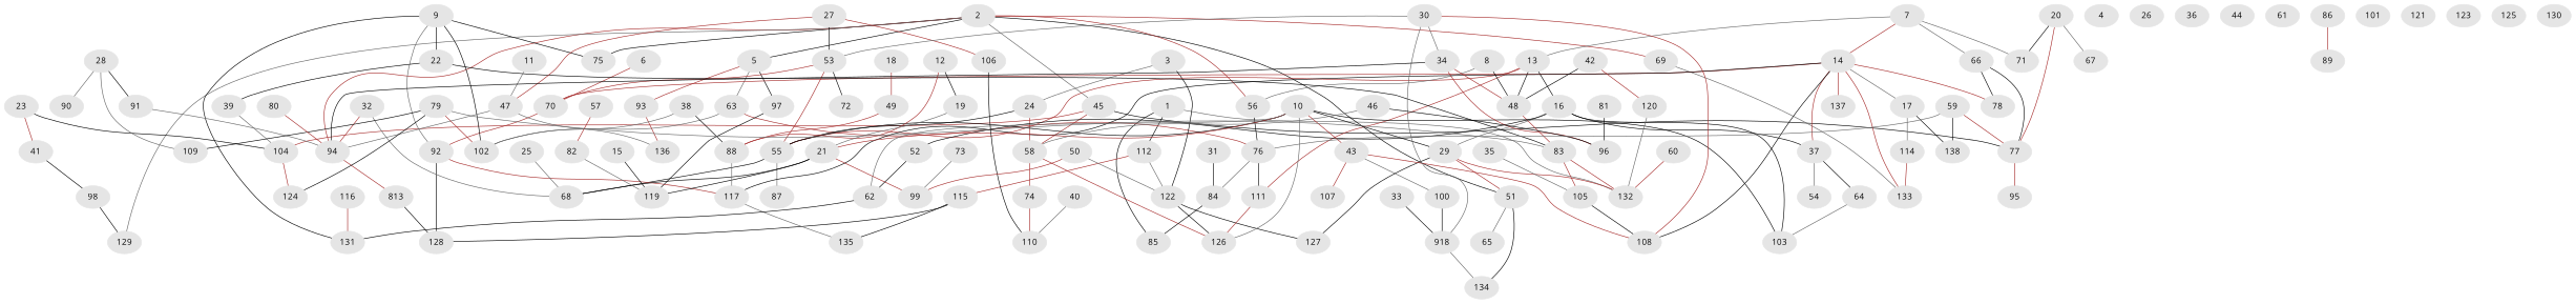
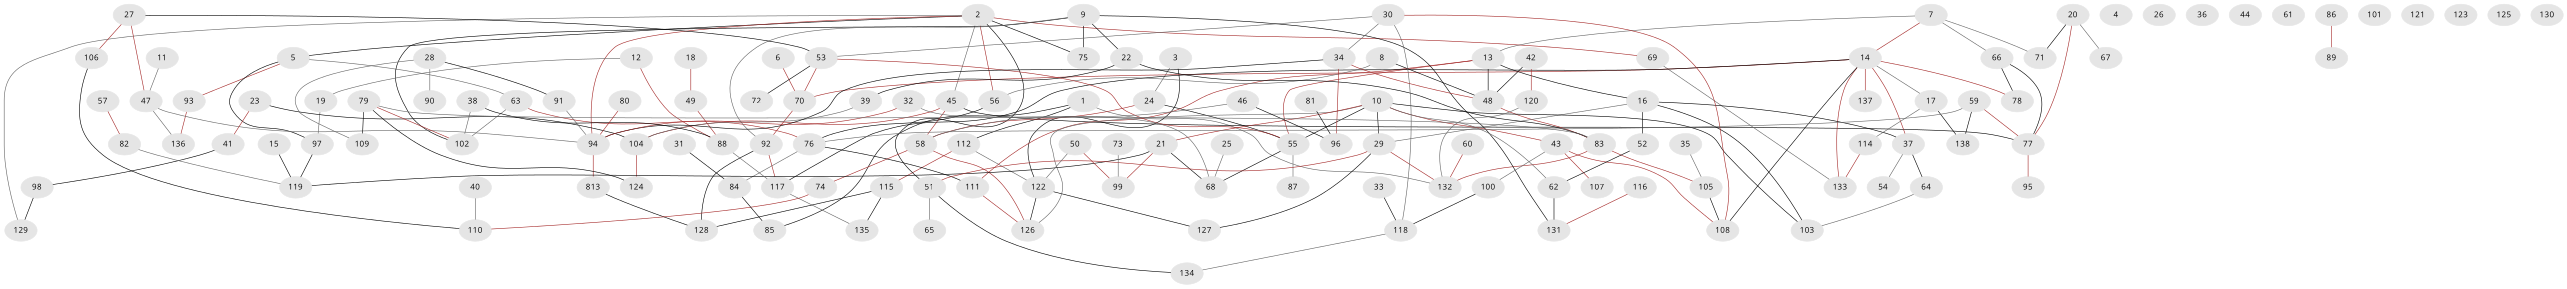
  graph {
    fontname="Open Sans"
    node [color=gray90 fontname="Open Sans" style=filled]
    edge [color=black fontname="Open Sans"]
    1
    85
    112
    132
    122
    115
    2
    5
    45
    51
    56
    69
    75
    94
    129
    63
    93
    97
    77
    104
    58
    65
    134
    76
    133
    n26 [label=813]
    3
    24
    55
    126
    127
    4
    102
    136
    119
    6
    70
    92
    7
    13
    14
    66
    71
    48
    16
    111
    17
    37
    78
    108
    117
    137
    8
    83
    9
    22
    131
    39
    128
    10
    21
    29
    43
    62
    103
    68
    99
    100
    107
    87
    11
    47
    12
    19
    88
    52
    138
    114
    54
    64
    135
    15
    18
    49
    20
    67
    95
    105
    23
    41
    98
    124
    74
    25
    26
    27
    53
    106
    72
    110
    28
    90
    91
    109
    30
    34
-   118 [label=918]
+   118
    96
    31
    84
    32
    33
    35
    36
    38
    40
    42
    120
    44
    46
    50
    57
    82
    59
    60
    61
    73
    79
    80
    81
    86
    89
    101
    116
    121
    123
    125
    130
    1 -- 85
    1 -- 112
    1 -- 132 [color=gray40]
    112 -- 122 [color=gray40]
    112 -- 115 [color=brown]
    122 -- 126
    122 -- 127
    115 -- 128
    115 -- 135
    2 -- 5
    2 -- 45 [color=gray40]
    2 -- 51
    2 -- 56 [color=brown]
    2 -- 69 [color=brown]
    2 -- 75
    2 -- 94 [color=brown]
    2 -- 129 [color=gray40]
    5 -- 63 [color=gray40]
    5 -- 93 [color=brown]
    5 -- 97
    45 -- 77
    45 -- 104 [color=brown]
    45 -- 58 [color=brown]
    51 -- 65 [color=gray40]
    51 -- 134
    56 -- 76
    69 -- 133 [color=gray40]
    94 -- n26 [color=brown]
    63 -- 76 [color=brown]
    63 -- 102 [color=gray40]
    93 -- 136 [color=brown]
    97 -- 119
    77 -- 95 [color=brown]
    104 -- 124 [color=brown]
    58 -- 126 [color=brown]
    58 -- 74 [color=brown]
    76 -- 111
    76 -- 84 [color=gray40]
    n26 -- 128
    3 -- 122
    3 -- 24 [color=gray40]
    24 -- 58 [color=brown]
    24 -- 55
    55 -- 68
    55 -- 87 [color=gray40]
    6 -- 70 [color=brown]
    70 -- 92 [color=brown]
    92 -- 117 [color=brown]
    92 -- 128
    7 -- 13 [color=gray40]
    7 -- 14 [color=brown]
    7 -- 66 [color=gray40]
    7 -- 71 [color=gray40]
    13 -- 55 [color=brown]
    13 -- 48
    13 -- 16
    13 -- 111 [color=brown]
    14 -- 133 [color=brown]
    14 -- 70 [color=brown]
    14 -- 17 [color=gray40]
    14 -- 37 [color=brown]
    14 -- 78 [color=brown]
    14 -- 108
    14 -- 117
    14 -- 137 [color=brown]
    66 -- 77
    66 -- 78
    48 -- 83 [color=brown]
    16 -- 37
    16 -- 29 [color=gray40]
    16 -- 103
    16 -- 52
    111 -- 126 [color=brown]
    17 -- 138
    17 -- 114 [color=gray40]
    37 -- 54 [color=gray40]
    37 -- 64
    117 -- 135 [color=gray40]
    8 -- 56 [color=gray40]
    8 -- 48
    83 -- 132 [color=brown]
    83 -- 105 [color=brown]
    9 -- 75
    9 -- 102
    9 -- 92 [color=gray40]
    9 -- 22
    9 -- 131
    22 -- 83
    22 -- 39
    39 -- 104 [color=gray40]
    10 -- 55
    10 -- 126 [color=gray40]
    10 -- 21 [color=brown]
    10 -- 29
    10 -- 43 [color=brown]
    10 -- 62 [color=gray40]
    10 -- 103
    21 -- 119
    21 -- 68
    21 -- 99 [color=brown]
    29 -- 132 [color=brown]
    29 -- 51 [color=brown]
    29 -- 127
    43 -- 108 [color=brown]
    43 -- 100 [color=gray40]
    43 -- 107 [color=brown]
    62 -- 131
    100 -- 118
    11 -- 47 [color=gray40]
    47 -- 94 [color=gray40]
    47 -- 136 [color=gray40]
-   12 -- 19
+   12 -- 19 [color=gray40]
    12 -- 88 [color=brown]
-   19 -- 21 [color=gray40]
+   19 -- 97 [color=gray40]
    88 -- 117 [color=gray40]
    52 -- 62
    114 -- 133 [color=brown]
    64 -- 103 [color=gray40]
    15 -- 119
    18 -- 49 [color=brown]
    49 -- 88 [color=brown]
    20 -- 77 [color=brown]
    20 -- 71
    20 -- 67 [color=gray40]
    105 -- 108
    23 -- 104
    23 -- 41 [color=brown]
    41 -- 98
    98 -- 129
    74 -- 110 [color=brown]
    25 -- 68 [color=gray40]
    27 -- 47 [color=brown]
    27 -- 53
    27 -- 106 [color=brown]
    53 -- 55 [color=brown]
    53 -- 70 [color=brown]
    53 -- 72
    106 -- 110
    28 -- 90 [color=gray40]
    28 -- 91
    28 -- 109 [color=gray40]
    91 -- 94 [color=gray40]
    30 -- 108 [color=brown]
    30 -- 53 [color=gray40]
    30 -- 34 [color=gray40]
    30 -- 118 [color=gray40]
    34 -- 94
    34 -- 48 [color=brown]
    34 -- 96 [color=brown]
    118 -- 134 [color=gray40]
    31 -- 84
    84 -- 85
    32 -- 94 [color=brown]
    32 -- 68 [color=gray40]
    33 -- 118
    35 -- 105 [color=gray40]
    38 -- 102 [color=gray40]
    38 -- 88
    40 -- 110 [color=gray40]
    42 -- 48
    42 -- 120 [color=brown]
    120 -- 132 [color=gray40]
    46 -- 58 [color=gray40]
    46 -- 96
    50 -- 122 [color=gray40]
    50 -- 99 [color=brown]
    57 -- 82 [color=brown]
    82 -- 119 [color=gray40]
    59 -- 77 [color=brown]
    59 -- 76 [color=gray40]
    59 -- 138
    60 -- 132 [color=brown]
    73 -- 99 [color=gray40]
    79 -- 102 [color=brown]
    79 -- 83 [color=gray40]
    79 -- 124
    79 -- 109
    80 -- 94 [color=brown]
    81 -- 96
    86 -- 89 [color=brown]
    116 -- 131 [color=brown]
  }
